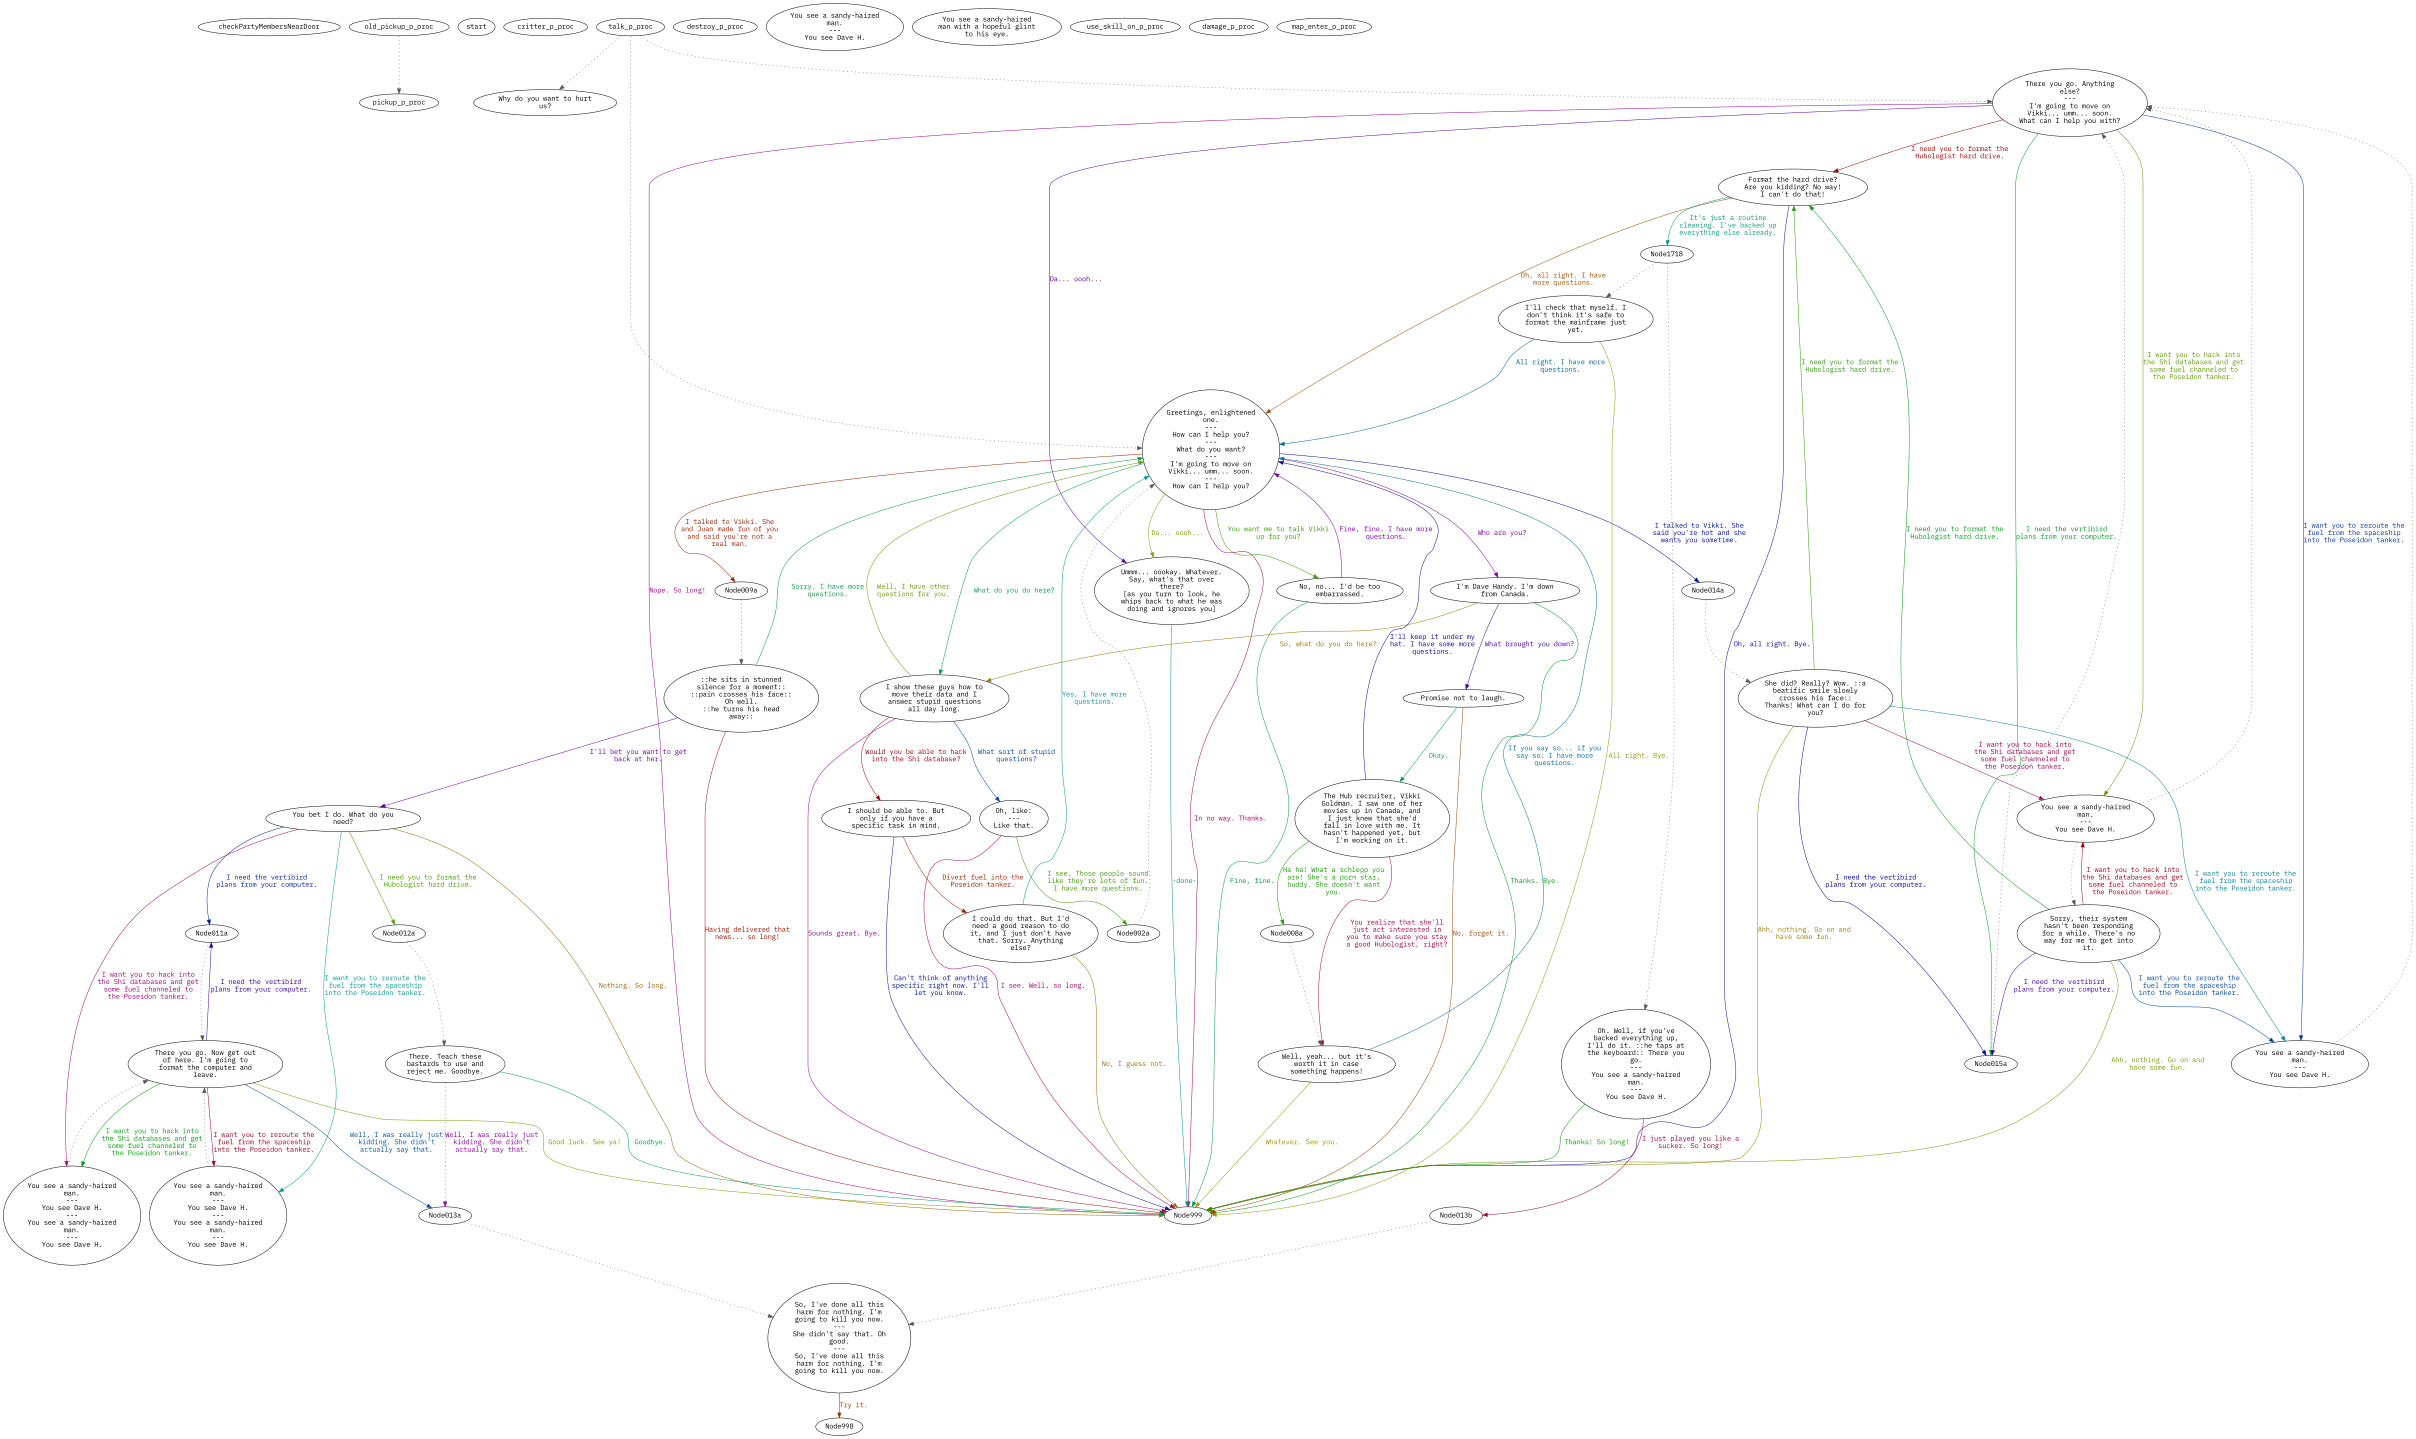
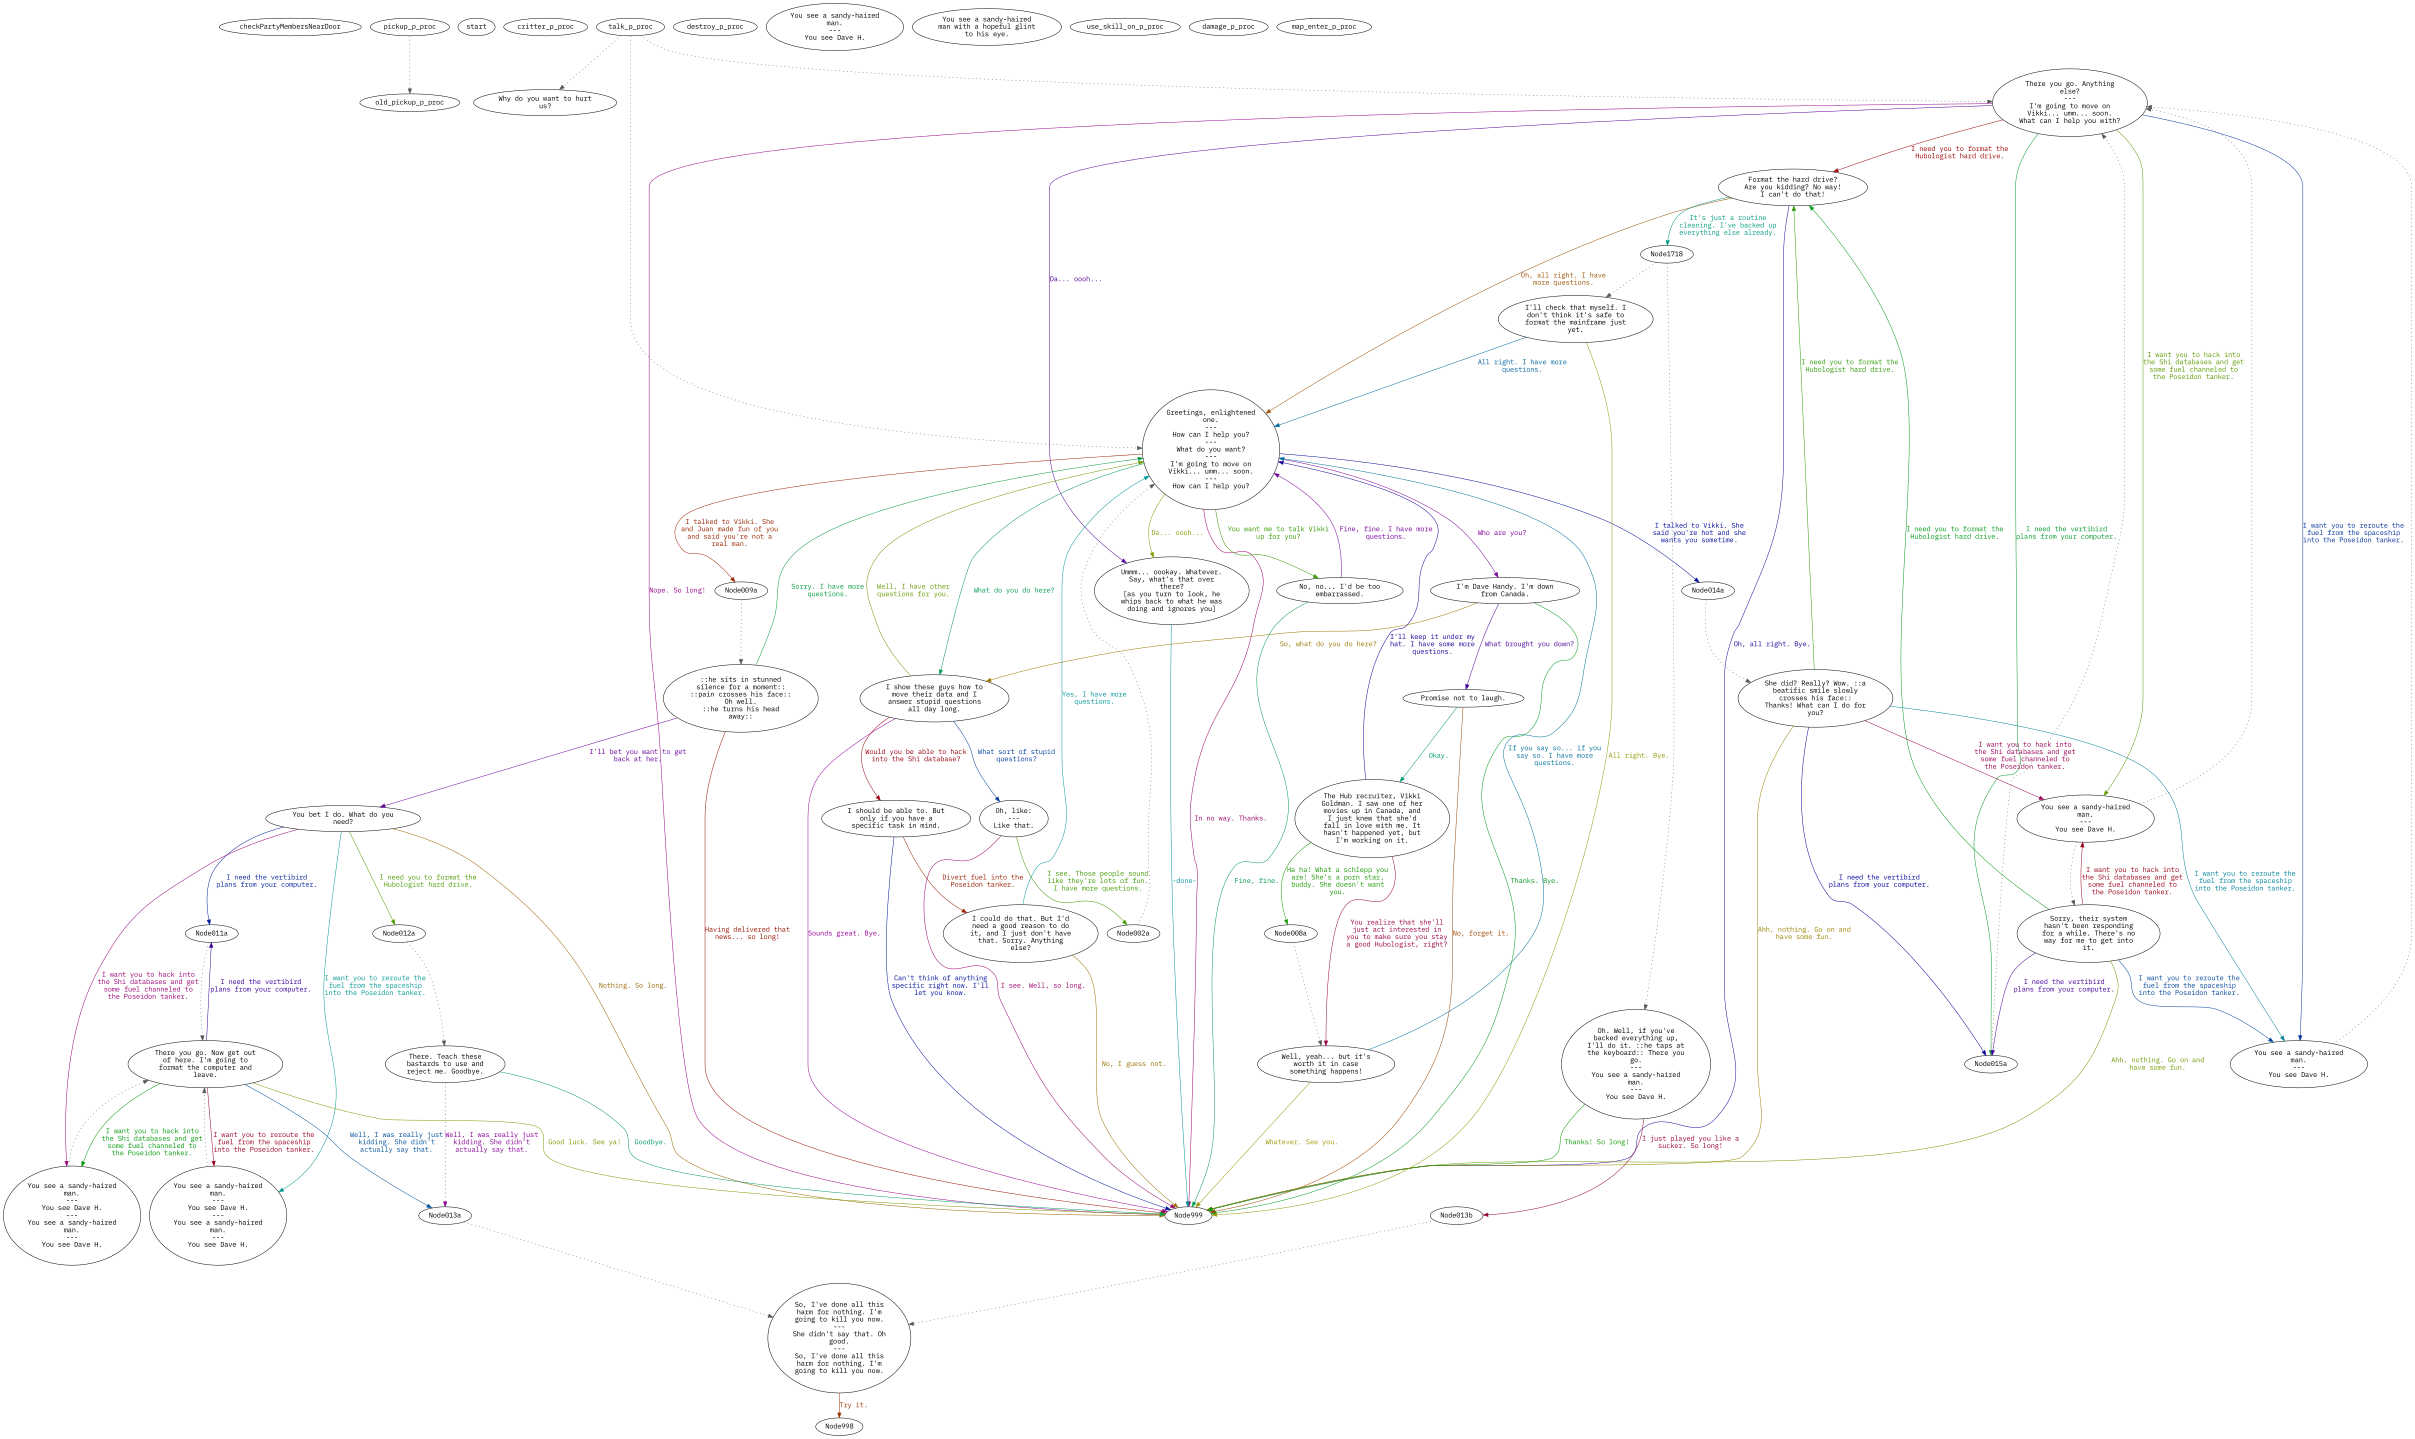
  digraph {
    fontname="IBM Plex Mono"
    node [color="#000000" fillcolor="#FFFFFF" fontname="IBM Plex Mono" style=filled]
    edge [color="#555555" fontname="IBM Plex Mono"]
    checkPartyMembersNearDoor
    pickup_p_proc
    old_pickup_p_proc
    start
    critter_p_proc
    n6 [label="Why do you want to hurt\nus?"]
    talk_p_proc
    n8 [label="There you go. Anything\nelse?\n---\nI'm going to move on\nVikki... umm... soon.\nWhat can I help you with?"]
    n9 [label="Greetings, enlightened\none.\n---\nHow can I help you?\n---\nWhat do you want?\n---\nI'm going to move on\nVikki... umm... soon.\n---\nHow can I help you?"]
    Node999
    n11 [label="Ummm... oookay. Whatever.\nSay, what's that over\nthere?\n[as you turn to look, he\nwhips back to what he was\ndoing and ignores you]"]
    Node015a
    n13 [label="Format the hard drive?\nAre you kidding? No way!\nI can't do that!"]
    n14 [label="You see a sandy-haired\nman.\n---\nYou see Dave H."]
    n15 [label="You see a sandy-haired\nman.\n---\nYou see Dave H."]
    n16 [label="I'm Dave Handy. I'm down\nfrom Canada."]
    n17 [label="I show these guys how to\nmove their data and I\nanswer stupid questions\nall day long."]
    Node009a
    Node014a
    n20 [label="No, no... I'd be too\nembarrassed."]
    Node1718
    n22 [label="Sorry, their system\nhasn't been responding\nfor a while. There's no\nway for me to get into\nit."]
    n23 [label="Promise not to laugh."]
    n24 [label="I should be able to. But\nonly if you have a\nspecific task in mind."]
    n25 [label="Oh, like:\n---\nLike that."]
    n26 [label="::he sits in stunned\nsilence for a moment::\n::pain crosses his face::\nOh well.\n::he turns his head\naway::"]
    n27 [label="She did? Really? Wow. ::a\nbeatific smile slowly\ncrosses his face::\nThanks! What can I do for\nyou?"]
    destroy_p_proc
    n29 [label="You see a sandy-haired\nman.\n---\nYou see Dave H."]
    n30 [label="You see a sandy-haired\nman with a hopeful glint\nto his eye."]
    use_skill_on_p_proc
    damage_p_proc
    map_enter_p_proc
    n34 [label="The Hub recruiter, Vikki\nGoldman. I saw one of her\nmovies up in Canada, and\nI just knew that she'd\nfall in love with me. It\nhasn't happened yet, but\nI'm working on it."]
    n35 [label="I could do that. But I'd\nneed a good reason to do\nit, and I just don't have\nthat. Sorry. Anything\nelse?"]
    Node002a
    n37 [label="You bet I do. What do you\nneed?"]
    Node008a
    n39 [label="Well, yeah... but it's\nworth it in case\nsomething happens!"]
    Node011a
    Node012a
    n42 [label="You see a sandy-haired\nman.\n---\nYou see Dave H.\n---\nYou see a sandy-haired\nman.\n---\nYou see Dave H."]
    n43 [label="You see a sandy-haired\nman.\n---\nYou see Dave H.\n---\nYou see a sandy-haired\nman.\n---\nYou see Dave H."]
    n44 [label="There you go. Now get out\nof here. I'm going to\nformat the computer and\nleave."]
    n45 [label="There. Teach these\nbastards to use and\nreject me. Goodbye."]
    Node013a
    n47 [label="So, I've done all this\nharm for nothing. I'm\ngoing to kill you now.\n---\nShe didn't say that. Oh\ngood.\n---\nSo, I've done all this\nharm for nothing. I'm\ngoing to kill you now."]
    Node998
    n49 [label="Oh. Well, if you've\nbacked everything up,\nI'll do it. ::he taps at\nthe keyboard:: There you\ngo.\n---\nYou see a sandy-haired\nman.\n---\nYou see Dave H."]
    n50 [label="I'll check that myself. I\ndon't think it's safe to\nformat the mainframe just\nyet."]
    Node013b
-   old_pickup_p_proc -> pickup_p_proc [style=dotted]
+   pickup_p_proc -> old_pickup_p_proc [style=dotted]
    talk_p_proc -> n6 [style=dotted]
    talk_p_proc -> n8 [style=dotted]
    talk_p_proc -> n9 [style=dotted]
    n8 -> Node999 [color="#990089" fontcolor="#990089" label="Nope. So long!"]
    n8 -> n11 [color="#560099" fontcolor="#560099" label="Da... oooh..."]
    n8 -> Node015a [color="#00992A" fontcolor="#00992A" label="I need the vertibird\nplans from your computer."]
    n8 -> n13 [color="#990003" fontcolor="#990003" label="I need you to format the\nHubologist hard drive."]
    n8 -> n14 [color="#5C9900" fontcolor="#5C9900" label="I want you to hack into\nthe Shi databases and get\nsome fuel channeled to\nthe Poseidon tanker."]
    n8 -> n15 [color="#003099" fontcolor="#003099" label="I want you to reroute the\nfuel from the spaceship\ninto the Poseidon tanker."]
    n9 -> Node999 [color="#990062" fontcolor="#990062" label="In no way. Thanks."]
    n9 -> n11 [color="#889900" fontcolor="#889900" label="Da... oooh..."]
    n9 -> n16 [color="#7D0099" fontcolor="#7D0099" label="Who are you?"]
    n9 -> n17 [color="#009951" fontcolor="#009951" label="What do you do here?"]
    n9 -> Node009a [color="#992400" fontcolor="#992400" label="I talked to Vikki. She\nand Juan made fun of you\nand said you're not a\nreal man."]
    n9 -> Node014a [color="#000999" fontcolor="#000999" label="I talked to Vikki. She\nsaid you're hot and she\nwants you sometime."]
    n9 -> n20 [color="#359900" fontcolor="#359900" label="You want me to talk Vikki\nup for you?"]
    n11 -> Node999 [color="#008F99" fontcolor="#008F99" label="-done-"]
    Node015a -> n8 [style=dotted]
    n13 -> n9 [color="#995000" fontcolor="#995000" label="Oh, all right. I have\nmore questions."]
    n13 -> Node999 [color="#230099" fontcolor="#230099" label="Oh, all right. Bye."]
    n13 -> Node1718 [color="#00997C" fontcolor="#00997C" label="It's just a routine\ncleaning. I've backed up\neverything else already."]
    n14 -> n8 [style=dotted]
    n14 -> n22 [style=dotted]
    n15 -> n8 [style=dotted]
    n16 -> Node999 [color="#00991E" fontcolor="#00991E" label="Thanks. Bye."]
    n16 -> n17 [color="#997700" fontcolor="#997700" label="So, what do you do here?"]
    n16 -> n23 [color="#4A0099" fontcolor="#4A0099" label="What brought you down?"]
    n17 -> n9 [color="#689900" fontcolor="#689900" label="Well, I have other\nquestions for you."]
    n17 -> Node999 [color="#990095" fontcolor="#990095" label="Sounds great. Bye."]
    n17 -> n24 [color="#99000F" fontcolor="#99000F" label="Would you be able to hack\ninto the Shi database?"]
    n17 -> n25 [color="#003C99" fontcolor="#003C99" label="What sort of stupid\nquestions?"]
    Node009a -> n26 [style=dotted]
    Node014a -> n27 [style=dotted]
    n20 -> n9 [color="#760099" fontcolor="#760099" label="Fine, fine. I have more\nquestions."]
    n20 -> Node999 [color="#009949" fontcolor="#009949" label="Fine, fine."]
    Node1718 -> n49 [style=dotted]
    Node1718 -> n50 [style=dotted]
    n22 -> Node999 [color="#709900" fontcolor="#709900" label="Ahh, nothing. Go on and\nhave some fun."]
    n22 -> Node015a [color="#430099" fontcolor="#430099" label="I need the vertibird\nplans from your computer."]
    n22 -> n13 [color="#009916" fontcolor="#009916" label="I need you to format the\nHubologist hard drive."]
    n22 -> n14 [color="#990017" fontcolor="#990017" label="I want you to hack into\nthe Shi databases and get\nsome fuel channeled to\nthe Poseidon tanker."]
    n22 -> n15 [color="#004399" fontcolor="#004399" label="I want you to reroute the\nfuel from the spaceship\ninto the Poseidon tanker."]
    n23 -> Node999 [color="#994400" fontcolor="#994400" label="No, forget it."]
    n23 -> n34 [color="#009970" fontcolor="#009970" label="Okay."]
    n24 -> Node999 [color="#001099" fontcolor="#001099" label="Can't think of anything\nspecific right now. I'll\nlet you know."]
    n24 -> n35 [color="#991D00" fontcolor="#991D00" label="Divert fuel into the\nPoseidon tanker."]
    n25 -> Node999 [color="#990069" fontcolor="#990069" label="I see. Well, so long."]
    n25 -> Node002a [color="#3D9900" fontcolor="#3D9900" label="I see. Those people sound\nlike they're lots of fun.\nI have more questions."]
    n26 -> n9 [color="#00993D" fontcolor="#00993D" label="Sorry. I have more\nquestions."]
    n26 -> Node999 [color="#991100" fontcolor="#991100" label="Having delivered that\nnews... so long!"]
    n26 -> n37 [color="#6A0099" fontcolor="#6A0099" label="I'll bet you want to get\nback at her."]
    n27 -> Node999 [color="#998300" fontcolor="#998300" label="Ahh, nothing. Go on and\nhave some fun."]
    n27 -> Node015a [color="#030099" fontcolor="#030099" label="I need the vertibird\nplans from your computer."]
    n27 -> n13 [color="#299900" fontcolor="#299900" label="I need you to format the\nHubologist hard drive."]
    n27 -> n14 [color="#990056" fontcolor="#990056" label="I want you to hack into\nthe Shi databases and get\nsome fuel channeled to\nthe Poseidon tanker."]
    n27 -> n15 [color="#008299" fontcolor="#008299" label="I want you to reroute the\nfuel from the spaceship\ninto the Poseidon tanker."]
    n34 -> n9 [color="#170099" fontcolor="#170099" label="I'll keep it under my\nhat. I have some more\nquestions."]
    n34 -> Node008a [color="#169900" fontcolor="#169900" label="Ha ha! What a schlepp you\nare! She's a porn star,\nbuddy. She doesn't want\nyou."]
    n34 -> n39 [color="#990042" fontcolor="#990042" label="You realize that she'll\njust act interested in\nyou to make sure you stay\na good Hubologist, right?"]
    n35 -> n9 [color="#009699" fontcolor="#009699" label="Yes, I have more\nquestions."]
    n35 -> Node999 [color="#996F00" fontcolor="#996F00" label="No, I guess not."]
    Node002a -> n9 [style=dotted]
    n37 -> Node999 [color="#996300" fontcolor="#996300" label="Nothing. So long."]
    n37 -> Node011a [color="#001C99" fontcolor="#001C99" label="I need the vertibird\nplans from your computer."]
    n37 -> Node012a [color="#499900" fontcolor="#499900" label="I need you to format the\nHubologist hard drive."]
    n37 -> n42 [color="#990075" fontcolor="#990075" label="I want you to hack into\nthe Shi databases and get\nsome fuel channeled to\nthe Poseidon tanker."]
    n37 -> n43 [color="#009990" fontcolor="#009990" label="I want you to reroute the\nfuel from the spaceship\ninto the Poseidon tanker."]
    Node008a -> n39 [style=dotted]
    n39 -> n9 [color="#006F99" fontcolor="#006F99" label="If you say so... if you\nsay so. I have more\nquestions."]
    n39 -> Node999 [color="#999600" fontcolor="#999600" label="Whatever. See you."]
    Node011a -> n44 [style=dotted]
    Node012a -> n45 [style=dotted]
    n42 -> n44 [style=dotted]
    n43 -> n44 [style=dotted]
    n44 -> Node999 [color="#7C9900" fontcolor="#7C9900" label="Good luck. See ya!"]
    n44 -> Node011a [color="#370099" fontcolor="#370099" label="I need the vertibird\nplans from your computer."]
    n44 -> n42 [color="#00990A" fontcolor="#00990A" label="I want you to hack into\nthe Shi databases and get\nsome fuel channeled to\nthe Poseidon tanker."]
    n44 -> n43 [color="#990023" fontcolor="#990023" label="I want you to reroute the\nfuel from the spaceship\ninto the Poseidon tanker."]
    n44 -> Node013a [color="#004F99" fontcolor="#004F99" label="Well, I was really just\nkidding. She didn't\nactually say that."]
    n45 -> Node999 [color="#00995D" fontcolor="#00995D" label="Goodbye."]
    n45 -> Node013a [color="#890099" fontcolor="#890099" label="Well, I was really just\nkidding. She didn't\nactually say that." style=dotted]
    Node013a -> n47 [style=dotted]
    n47 -> Node998 [color="#993000" fontcolor="#993000" label="Try it."]
    n49 -> Node999 [color="#0A9900" fontcolor="#0A9900" label="Thanks! So long!"]
    n49 -> Node013b [color="#990036" fontcolor="#990036" label="I just played you like a\nsucker. So long!"]
    n50 -> n9 [color="#006399" fontcolor="#006399" label="All right. I have more\nquestions."]
    n50 -> Node999 [color="#8F9900" fontcolor="#8F9900" label="All right. Bye."]
    Node013b -> n47 [style=dotted]
  }
